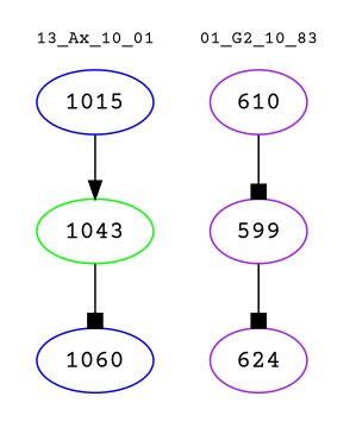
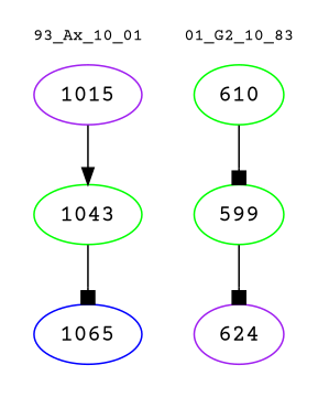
  digraph {
    fontname="Courier Prime"
    node [color=blue fontname="Courier Prime"]
    edge [arrowhead=box color=black fontname="Courier Prime"]
-   n1 [label=1015]
+   n1 [color=purple label=1015]
    n2 [color=green label=1043]
-   n3 [label=1060]
-   n4 [color=purple label=610]
-   n5 [color=purple label=599]
+   n3 [label=1065]
+   n4 [color=green label=610]
+   n5 [color=green label=599]
    n6 [color=purple label=624]
    subgraph cluster_1 {
      color=white
      fontsize=10
-     label="13_Ax_10_01"
+     label="93_Ax_10_01"
      n1
      n2
      n3
    }
    subgraph cluster_2 {
      color=white
      fontsize=10
      label="01_G2_10_83"
      n4
      n5
      n6
    }
    n1 -> n2 [arrowhead=normal]
    n2 -> n3
    n4 -> n5
    n5 -> n6
  }
